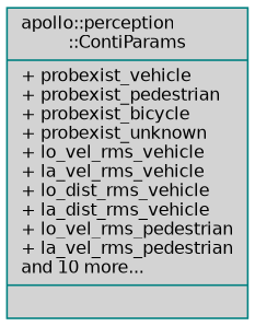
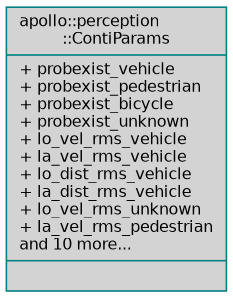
  digraph {
-   n1 [color=teal fillcolor=lightgrey fontcolor=black fontname=Helvetica fontsize=10 height=0.2 label="{apollo::perception\l::ContiParams\n|+ probexist_vehicle\l+ probexist_pedestrian\l+ probexist_bicycle\l+ probexist_unknown\l+ lo_vel_rms_vehicle\l+ la_vel_rms_vehicle\l+ lo_dist_rms_vehicle\l+ la_dist_rms_vehicle\l+ lo_vel_rms_pedestrian\l+ la_vel_rms_pedestrian\land 10 more...\l|}" shape=record style=filled width=0.4]
+   n1 [color=teal fillcolor=lightgrey fontcolor=black fontname=Helvetica fontsize=10 height=0.2 label="{apollo::perception\l::ContiParams\n|+ probexist_vehicle\l+ probexist_pedestrian\l+ probexist_bicycle\l+ probexist_unknown\l+ lo_vel_rms_vehicle\l+ la_vel_rms_vehicle\l+ lo_dist_rms_vehicle\l+ la_dist_rms_vehicle\l+ lo_vel_rms_unknown\l+ la_vel_rms_pedestrian\land 10 more...\l|}" shape=record style=filled width=0.4]
  }
